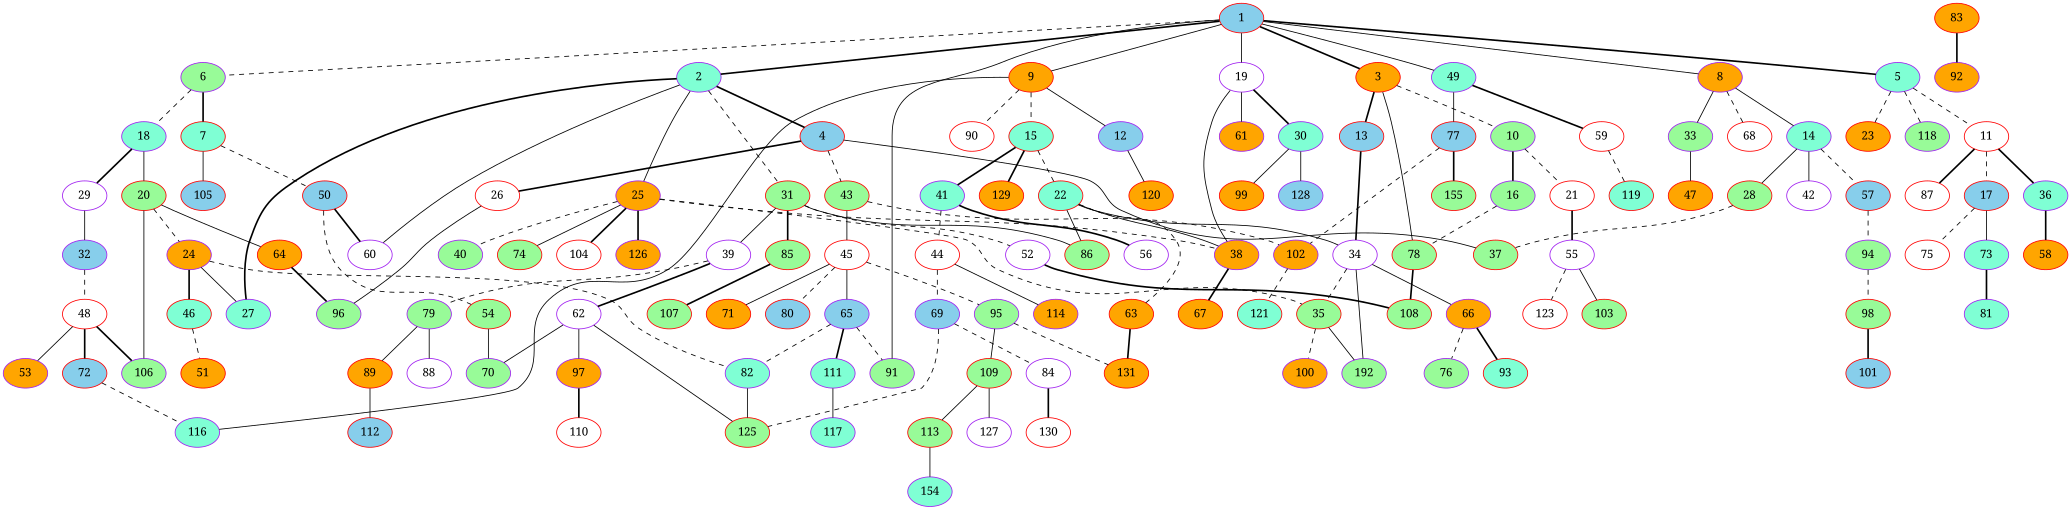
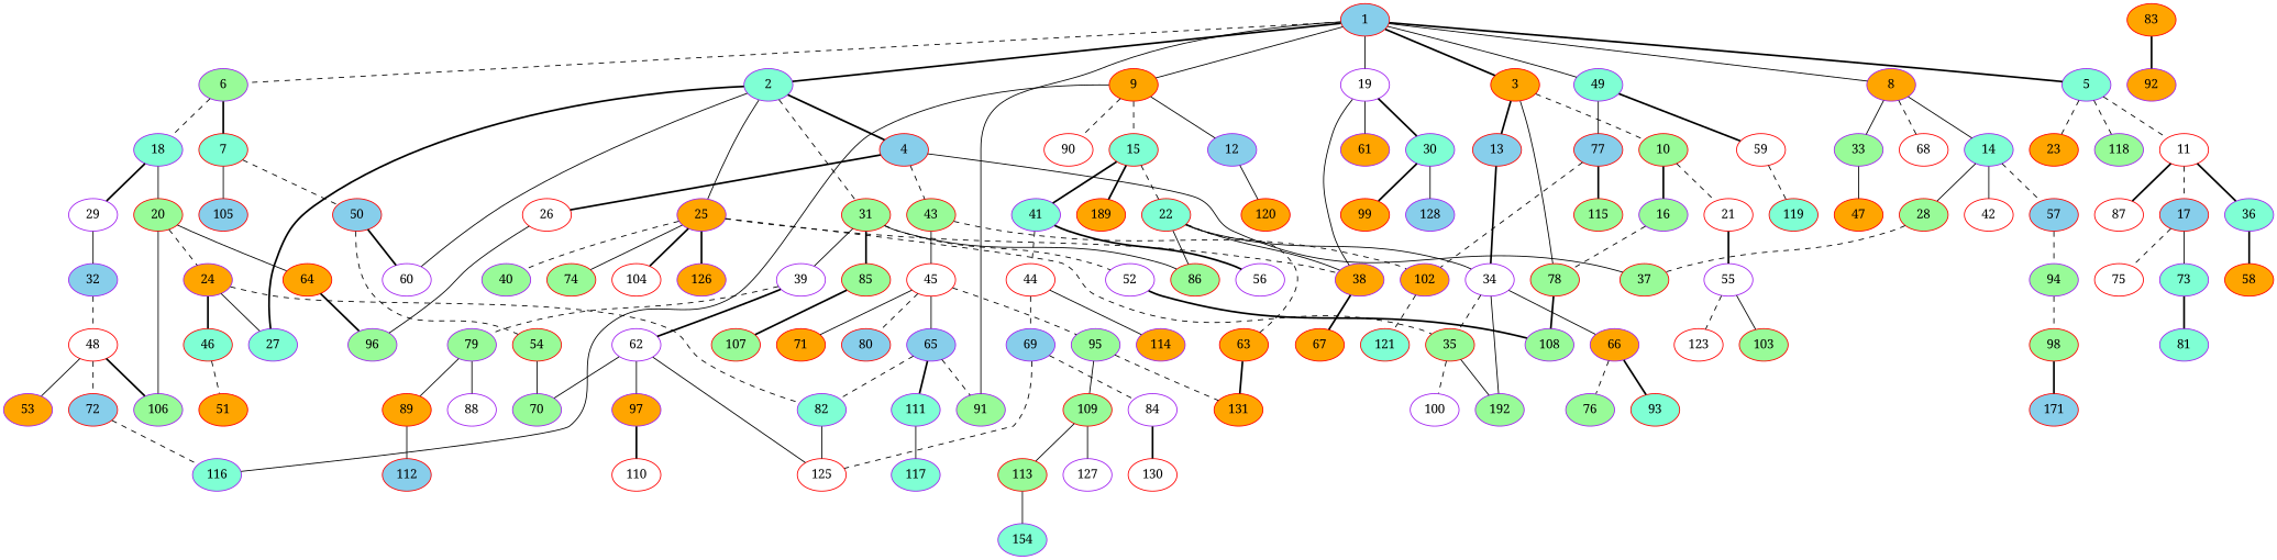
  graph {
    fontname="Noto Serif"
    node [color=red fillcolor=palegreen fontname="Noto Serif" style=filled]
    edge [fontname="Noto Serif" style=solid]
    1 [fillcolor=skyblue]
    2 [color=purple fillcolor=aquamarine]
    3 [fillcolor=orange]
    5 [color=purple fillcolor=aquamarine]
    6 [color=purple]
    8 [color=purple fillcolor=orange]
    9 [fillcolor=orange]
    19 [color=purple fillcolor=white]
    49 [color=purple fillcolor=aquamarine]
    91 [color=purple]
    4 [fillcolor=skyblue]
    25 [color=purple fillcolor=orange]
    27 [color=purple fillcolor=aquamarine]
    31
    60 [color=purple fillcolor=white]
-   10 [color=purple]
+   10
    13 [fillcolor=skyblue]
    78
    11 [fillcolor=white]
    23 [fillcolor=orange]
    118 [color=purple]
    7 [fillcolor=aquamarine]
    18 [color=purple fillcolor=aquamarine]
    14 [color=purple fillcolor=aquamarine]
    33 [color=purple]
    68 [fillcolor=white]
    12 [color=purple fillcolor=skyblue]
    15 [fillcolor=aquamarine]
    90 [fillcolor=white]
    116 [color=purple fillcolor=aquamarine]
    30 [color=purple fillcolor=aquamarine]
    38 [color=purple fillcolor=orange]
    61 [color=purple fillcolor=orange]
    59 [fillcolor=white]
    77 [fillcolor=skyblue]
    26 [fillcolor=white]
    37
    43
    35
    40 [color=purple]
    74
    104 [fillcolor=white]
    126 [color=purple fillcolor=orange]
    86
    39 [color=purple fillcolor=white]
    52 [color=purple fillcolor=white]
    85
    16 [color=purple]
    21 [fillcolor=white]
    34 [color=purple fillcolor=white]
-   108
+   108 [color=purple]
    96 [color=purple]
    45 [fillcolor=white]
    102 [color=purple fillcolor=orange]
    17 [fillcolor=skyblue]
    36 [color=purple fillcolor=aquamarine]
    87 [fillcolor=white]
    50 [fillcolor=skyblue]
    105 [fillcolor=skyblue]
    20
    29 [color=purple fillcolor=white]
    54
    28
-   42 [color=purple fillcolor=white]
+   42 [fillcolor=white]
    57 [fillcolor=skyblue]
    47 [fillcolor=orange]
    120 [fillcolor=orange]
    22 [fillcolor=aquamarine]
    41 [color=purple fillcolor=aquamarine]
-   129 [fillcolor=orange]
+   129 [fillcolor=orange label=189]
    55 [color=purple fillcolor=white]
    73 [color=purple fillcolor=aquamarine]
    75 [fillcolor=white]
    58 [fillcolor=orange]
    66 [color=purple fillcolor=orange]
    n76 [color=purple label=192]
    94 [color=purple]
    63 [fillcolor=orange]
    44 [fillcolor=white]
    56 [color=purple fillcolor=white]
    81 [color=purple fillcolor=aquamarine]
    24 [color=purple fillcolor=orange]
    64 [fillcolor=orange]
    106 [color=purple]
    32 [color=purple fillcolor=skyblue]
    99 [fillcolor=orange]
    128 [color=purple fillcolor=skyblue]
    67 [fillcolor=orange]
    46 [fillcolor=aquamarine]
    82 [color=purple fillcolor=aquamarine]
    103
    123 [fillcolor=white]
    131 [fillcolor=orange]
    51 [fillcolor=orange]
-   125
-   100 [color=purple fillcolor=orange]
+   125 [fillcolor=white]
+   100 [color=purple fillcolor=white]
    48 [fillcolor=white]
    62 [color=purple fillcolor=white]
    79 [color=purple]
    107
    53 [color=purple fillcolor=orange]
    72 [fillcolor=skyblue]
    76 [color=purple]
    93 [fillcolor=aquamarine]
    83 [fillcolor=orange]
    92 [color=purple fillcolor=orange]
    70 [color=purple]
    97 [color=purple fillcolor=orange]
    88 [color=purple fillcolor=white]
    89 [fillcolor=orange]
    69 [color=purple fillcolor=skyblue]
    114 [color=purple fillcolor=orange]
    65 [color=purple fillcolor=skyblue]
    71 [fillcolor=orange]
    80 [fillcolor=skyblue]
    95 [color=purple]
    121 [fillcolor=aquamarine]
    84 [color=purple fillcolor=white]
    111 [color=purple fillcolor=aquamarine]
    109
    119 [fillcolor=aquamarine]
-   115 [label=155]
+   115
    98
    110 [fillcolor=white]
    117 [color=purple fillcolor=aquamarine]
    130 [fillcolor=white]
    112 [fillcolor=skyblue]
-   101 [fillcolor=skyblue]
+   101 [fillcolor=skyblue label=171]
    113
    127 [color=purple fillcolor=white]
    n131 [color=purple fillcolor=aquamarine label=154]
    1 -- 2 [style=bold]
    1 -- 3 [style=bold]
    1 -- 5 [style=bold]
    1 -- 6 [style=dashed]
    1 -- 8
    1 -- 9
    1 -- 19
    1 -- 49
    1 -- 91
    2 -- 4 [style=bold]
    2 -- 25
    2 -- 27 [style=bold]
    2 -- 31 [style=dashed]
    2 -- 60
    3 -- 10 [style=dashed]
    3 -- 13 [style=bold]
    3 -- 78
    5 -- 11 [style=dashed]
    5 -- 23 [style=dashed]
    5 -- 118 [style=dashed]
    6 -- 7 [style=bold]
    6 -- 18 [style=dashed]
    8 -- 14
    8 -- 33
    8 -- 68 [style=dashed]
    9 -- 12
    9 -- 15 [style=dashed]
    9 -- 90 [style=dashed]
    9 -- 116
    19 -- 30 [style=bold]
    19 -- 38
    19 -- 61
    49 -- 59 [style=bold]
    49 -- 77
    4 -- 26 [style=bold]
    4 -- 37
    4 -- 43 [style=dashed]
    25 -- 38 [style=dashed]
    25 -- 35 [style=dashed]
    25 -- 40 [style=dashed]
    25 -- 74
    25 -- 104 [style=bold]
    25 -- 126 [style=bold]
    31 -- 86
    31 -- 39
    31 -- 52 [style=dashed]
    31 -- 85 [style=bold]
    10 -- 16 [style=bold]
    10 -- 21 [style=dashed]
    13 -- 34 [style=bold]
    78 -- 108 [style=bold]
    11 -- 17 [style=dashed]
    11 -- 36 [style=bold]
    11 -- 87 [style=bold]
    7 -- 50 [style=dashed]
    7 -- 105
    18 -- 20
    18 -- 29 [style=bold]
    14 -- 28
    14 -- 42
    14 -- 57 [style=dashed]
    33 -- 47
    12 -- 120
    15 -- 22 [style=dashed]
    15 -- 41 [style=bold]
    15 -- 129 [style=bold]
-   30 -- 99
+   30 -- 99 [style=bold]
    30 -- 128
    38 -- 67 [style=bold]
    59 -- 119 [style=dashed]
    77 -- 102 [style=dashed]
    77 -- 115 [style=bold]
    26 -- 96
    43 -- 45
    43 -- 102 [style=dashed]
    35 -- n76
    35 -- 100 [style=dashed]
    39 -- 62 [style=bold]
    39 -- 79 [style=dashed]
    52 -- 108 [style=bold]
    85 -- 107 [style=bold]
    16 -- 78 [style=dashed]
    21 -- 55 [style=bold]
    34 -- 35 [style=dashed]
    34 -- 66
    34 -- n76
    45 -- 65
    45 -- 71
    45 -- 80 [style=dashed]
    45 -- 95 [style=dashed]
    102 -- 121 [style=dashed]
    17 -- 73
    17 -- 75 [style=dashed]
    36 -- 58 [style=bold]
    50 -- 60 [style=bold]
    50 -- 54 [style=dashed]
    20 -- 24 [style=dashed]
    20 -- 64
    20 -- 106
    29 -- 32
    54 -- 70
    28 -- 37 [style=dashed]
    57 -- 94 [style=dashed]
    22 -- 38
    22 -- 86
    22 -- 34
    22 -- 63 [style=dashed]
    41 -- 44 [style=dashed]
    41 -- 56 [style=bold]
    55 -- 103
    55 -- 123 [style=dashed]
    73 -- 81 [style=bold]
    66 -- 76 [style=dashed]
    66 -- 93 [style=bold]
    94 -- 98 [style=dashed]
    63 -- 131 [style=bold]
    44 -- 69 [style=dashed]
    44 -- 114
    24 -- 27
    24 -- 46 [style=bold]
    24 -- 82 [style=dashed]
    64 -- 96 [style=bold]
    32 -- 48 [style=dashed]
    46 -- 51 [style=dashed]
    82 -- 125
    48 -- 106 [style=bold]
    48 -- 53
-   48 -- 72 [style=bold]
+   48 -- 72 [style=dashed]
    62 -- 125
    62 -- 70
    62 -- 97
    79 -- 88
    79 -- 89
    72 -- 116 [style=dashed]
    83 -- 92 [style=bold]
    97 -- 110 [style=bold]
    89 -- 112
    69 -- 125 [style=dashed]
    69 -- 84 [style=dashed]
    65 -- 91 [style=dashed]
    65 -- 82 [style=dashed]
    65 -- 111 [style=bold]
    95 -- 131 [style=dashed]
    95 -- 109
    84 -- 130 [style=bold]
    111 -- 117
    109 -- 113
    109 -- 127
    98 -- 101 [style=bold]
    113 -- n131
  }
